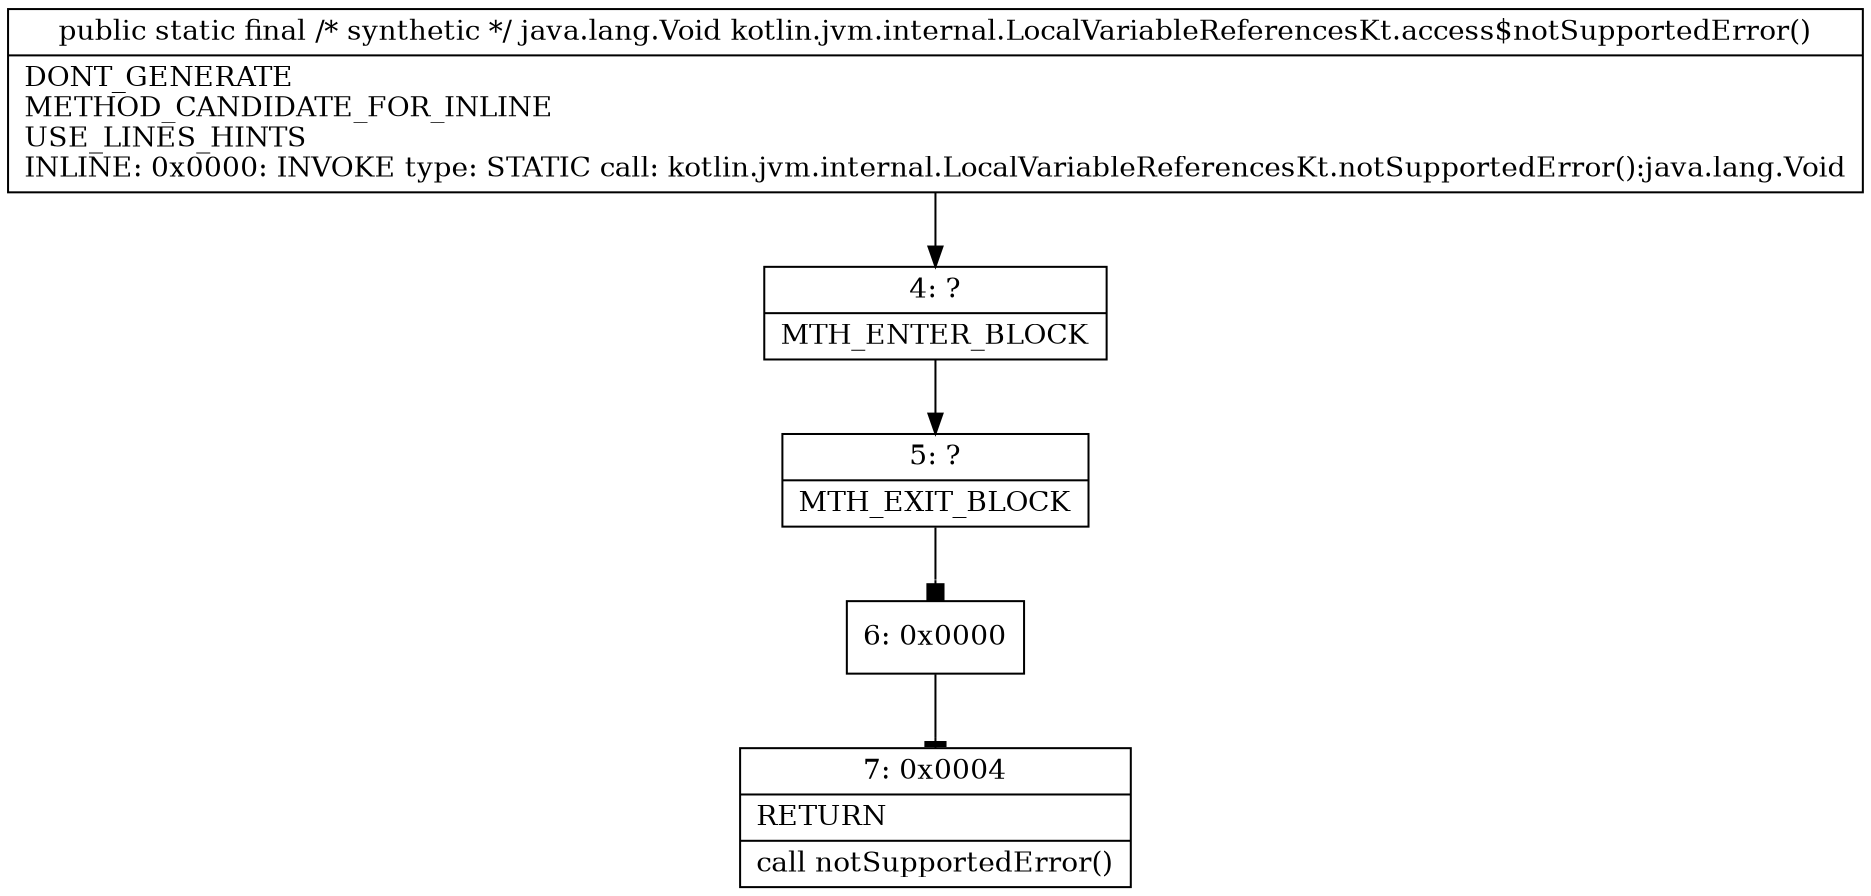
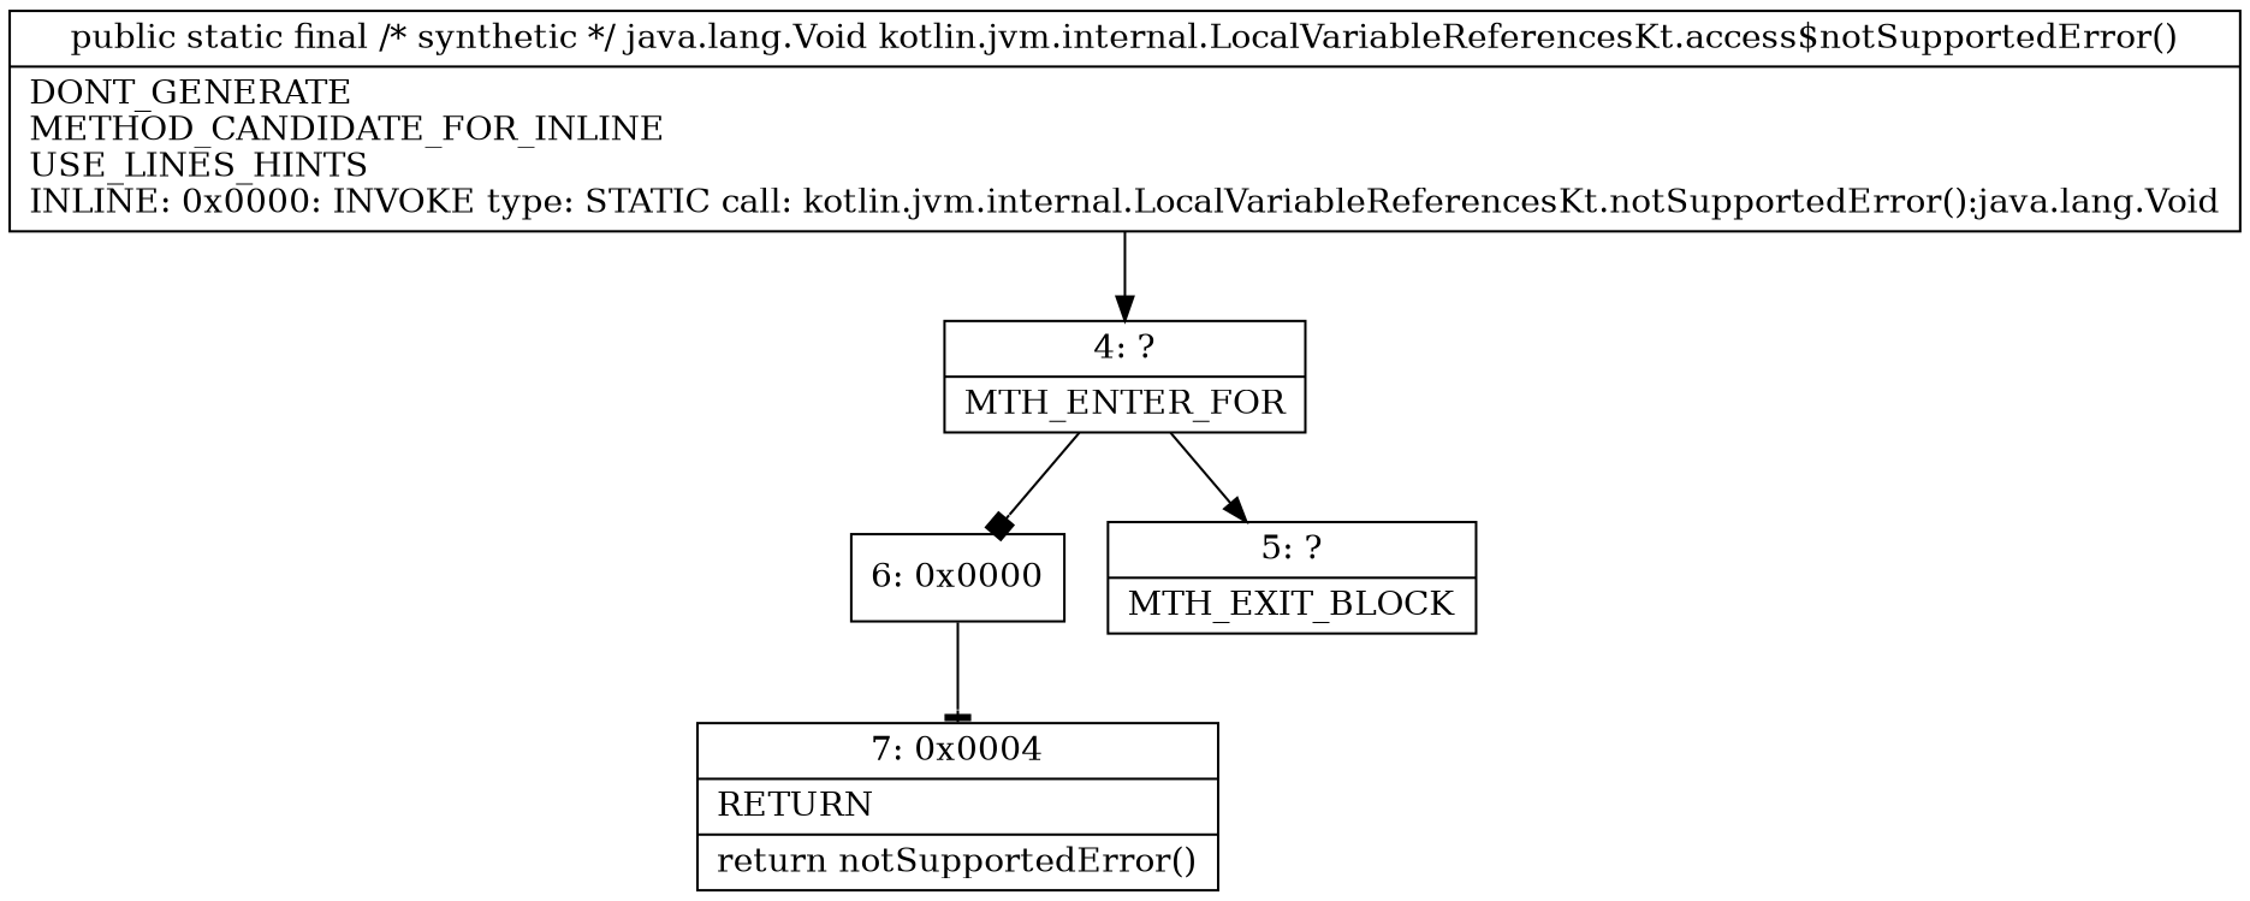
  digraph {
    node [shape=record]
    edge [arrowhead=normal]
-   n1 [label="{4\:\ ?|MTH_ENTER_BLOCK\l}"]
+   n1 [label="{4\:\ ?|MTH_ENTER_FOR\l}"]
    n2 [label="{6\:\ 0x0000}"]
    n3 [label="{5\:\ ?|MTH_EXIT_BLOCK\l}"]
-   n4 [label="{7\:\ 0x0004|RETURN\l|call notSupportedError()\l}"]
+   n4 [label="{7\:\ 0x0004|RETURN\l|return notSupportedError()\l}"]
    n5 [label="{public static final \/* synthetic *\/ java.lang.Void kotlin.jvm.internal.LocalVariableReferencesKt.access$notSupportedError()  | DONT_GENERATE\lMETHOD_CANDIDATE_FOR_INLINE\lUSE_LINES_HINTS\lINLINE: 0x0000: INVOKE   type: STATIC call: kotlin.jvm.internal.LocalVariableReferencesKt.notSupportedError():java.lang.Void\l}"]
-   n3 -> n2 [arrowhead=box]
+   n1 -> n2 [arrowhead=box]
    n1 -> n3
    n2 -> n4 [arrowhead=tee]
    n5 -> n1
  }
